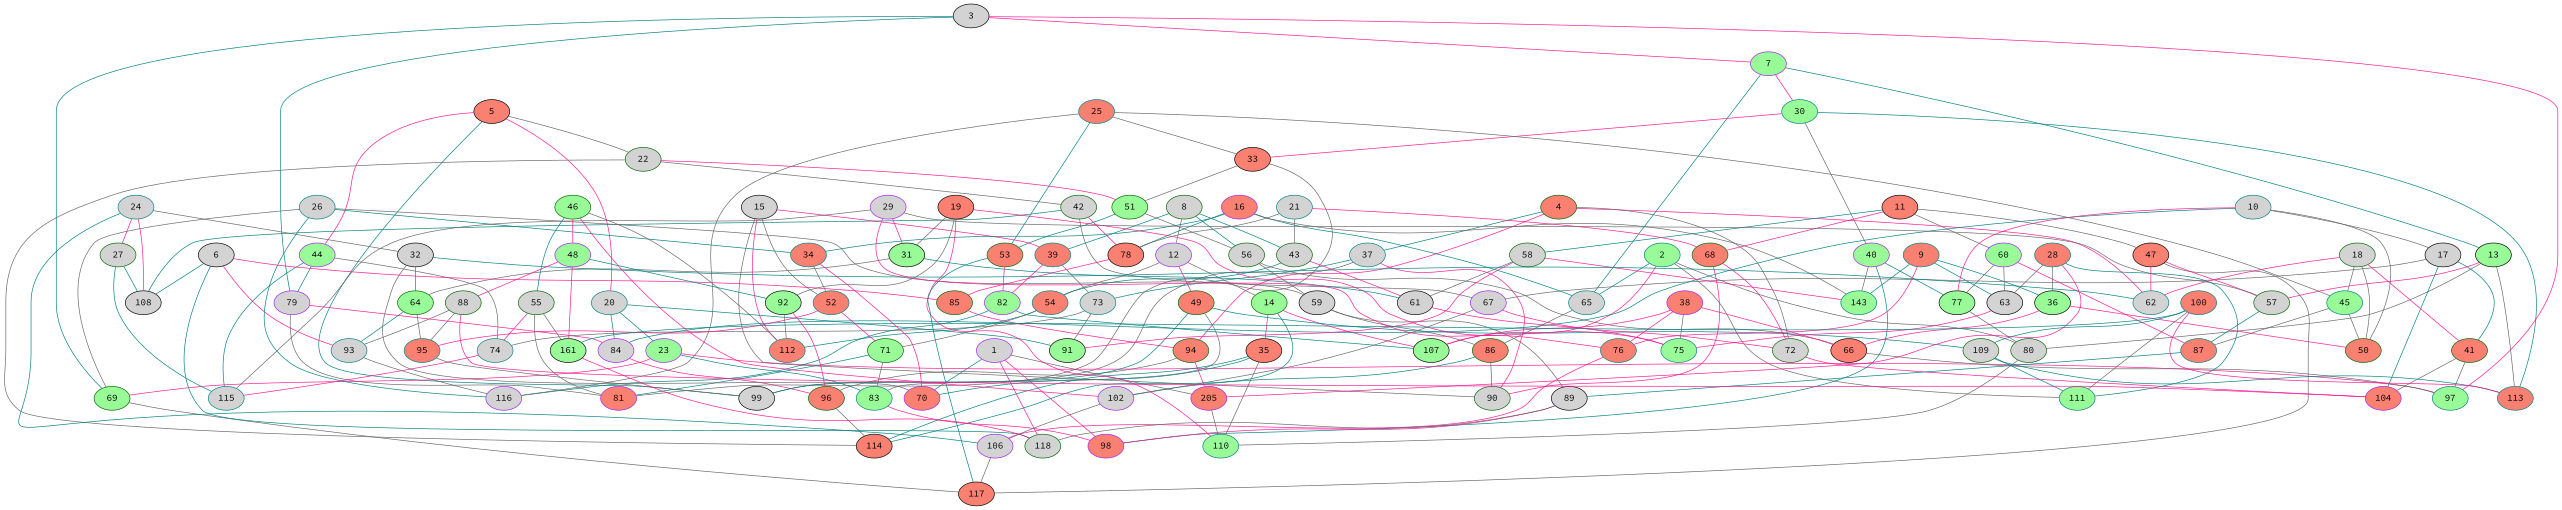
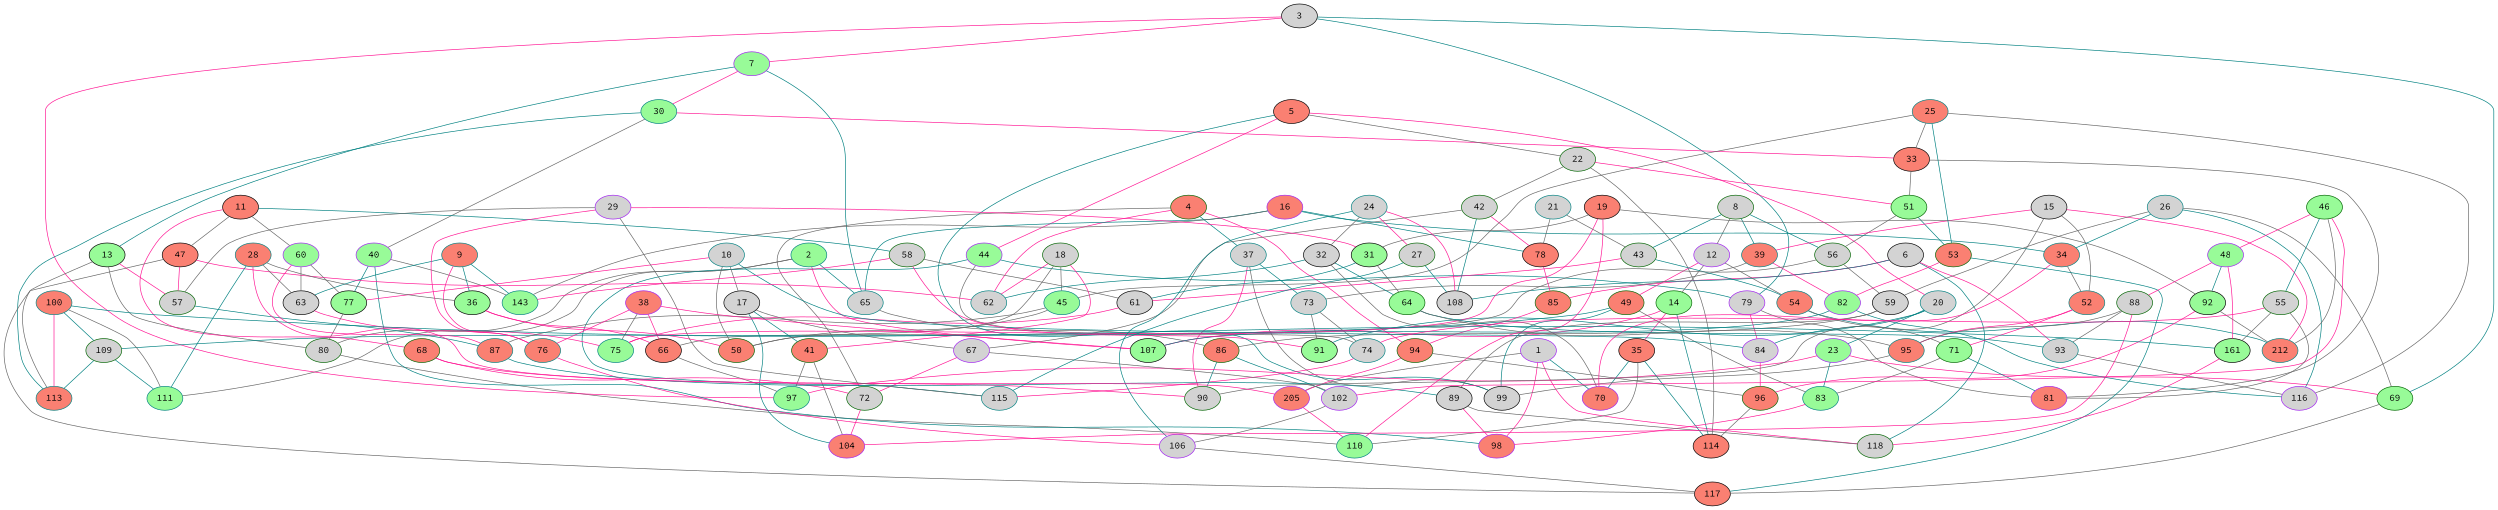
  graph {
    fontname="Source Code Pro"
    node [color=teal fillcolor=lightgrey fontname="Source Code Pro" style=filled]
    edge [color=gray40 fontname="Source Code Pro"]
    1 [color=purple]
    70 [color=purple fillcolor=salmon]
    98 [color=purple fillcolor=salmon]
    n4 [color=purple fillcolor=salmon label=205]
    118 [color=darkgreen]
    110 [fillcolor=palegreen]
    2 [fillcolor=palegreen]
    65
    80 [color=darkgreen]
    107 [color=black fillcolor=palegreen]
    111 [fillcolor=palegreen]
    86 [color=darkgreen fillcolor=salmon]
    3 [color=black]
    7 [color=purple fillcolor=palegreen]
    69 [color=darkgreen fillcolor=palegreen]
    79 [color=purple]
    97 [fillcolor=palegreen]
    13 [color=black fillcolor=palegreen]
    30 [fillcolor=palegreen]
    117 [color=black fillcolor=salmon]
    84 [color=purple]
    81 [color=purple fillcolor=salmon]
    4 [color=darkgreen fillcolor=salmon]
    37
    62
    72 [color=darkgreen]
    94 [color=darkgreen fillcolor=salmon]
    99 [color=black]
    90 [color=darkgreen]
    73
    104 [color=purple fillcolor=salmon]
    96 [color=darkgreen fillcolor=salmon]
    5 [color=black fillcolor=salmon]
    20
    22 [color=darkgreen]
    44 [color=purple fillcolor=palegreen]
    23 [color=purple fillcolor=palegreen]
    91 [color=black fillcolor=palegreen]
    114 [color=black fillcolor=salmon]
    42 [color=darkgreen]
    51 [color=darkgreen fillcolor=palegreen]
    115
    74
    6 [color=black]
    85 [color=darkgreen fillcolor=salmon]
    93
    108 [color=black]
    116 [color=purple]
    57 [color=darkgreen]
    113 [fillcolor=salmon]
    33 [color=black fillcolor=salmon]
    40 [color=purple fillcolor=palegreen]
    8 [color=darkgreen]
    12 [color=purple]
    39 [fillcolor=salmon]
    43 [color=darkgreen]
    56 [color=darkgreen]
    14 [color=darkgreen fillcolor=palegreen]
    49 [color=darkgreen fillcolor=salmon]
    54 [fillcolor=salmon]
    82 [color=purple fillcolor=palegreen]
    61 [color=black]
    59 [color=black]
    66 [color=black fillcolor=salmon]
    9 [fillcolor=salmon]
    36 [color=black fillcolor=palegreen]
    63 [color=black]
    76 [fillcolor=salmon]
    n69 [fillcolor=palegreen label=143]
    50 [color=darkgreen fillcolor=salmon]
    75 [fillcolor=palegreen]
    106 [color=purple]
    17 [color=black]
    10
    77 [color=black fillcolor=palegreen]
    41 [color=darkgreen fillcolor=salmon]
    67 [color=purple]
    11 [color=black fillcolor=salmon]
    47 [color=black fillcolor=salmon]
    58 [color=darkgreen]
    60 [color=purple fillcolor=palegreen]
    68 [color=darkgreen fillcolor=salmon]
    87 [fillcolor=salmon]
    35 [color=black fillcolor=salmon]
    83 [fillcolor=palegreen]
    109 [color=darkgreen]
-   112 [fillcolor=salmon]
+   112 [fillcolor=salmon label=212]
    71 [color=darkgreen fillcolor=palegreen]
    15 [color=black]
    52 [fillcolor=salmon]
    95 [fillcolor=salmon]
    16 [color=purple fillcolor=salmon]
    34 [fillcolor=salmon]
    78 [color=black fillcolor=salmon]
    102 [color=purple]
    18 [color=darkgreen]
    45 [fillcolor=palegreen]
    19 [color=black fillcolor=salmon]
    31 [color=black fillcolor=palegreen]
    92 [color=black fillcolor=palegreen]
    64 [color=darkgreen fillcolor=palegreen]
    21
    53 [color=darkgreen fillcolor=salmon]
    24
    27 [color=darkgreen]
    32 [color=black]
    25 [fillcolor=salmon]
    26
    89 [color=black]
    28 [fillcolor=salmon]
    29 [color=purple]
    38 [color=purple fillcolor=salmon]
    46 [color=darkgreen fillcolor=palegreen]
    48 [color=purple fillcolor=palegreen]
    55 [color=darkgreen]
    88 [color=darkgreen]
    n117 [color=black fillcolor=palegreen label=161]
    100 [fillcolor=salmon]
    1 -- 70 [color=teal]
    1 -- 98 [color=deeppink]
    1 -- n4
    1 -- 118 [color=deeppink]
-   n4 -- 110
+   n4 -- 110 [color=deeppink]
    2 -- 65 [color=teal]
    2 -- 80
    2 -- 107 [color=deeppink]
    2 -- 111
    65 -- 86
    80 -- 110
    86 -- 90 [color=teal]
    86 -- 102 [color=teal]
    3 -- 7 [color=deeppink]
    3 -- 69 [color=teal]
    3 -- 79 [color=teal]
    3 -- 97 [color=deeppink]
    7 -- 65 [color=teal]
    7 -- 13 [color=teal]
    7 -- 30 [color=deeppink]
    69 -- 117
    79 -- 84 [color=deeppink]
    79 -- 81
    13 -- 80
    13 -- 57 [color=deeppink]
    13 -- 113
    30 -- 113 [color=teal]
    30 -- 33 [color=deeppink]
    30 -- 40
    84 -- 96 [color=deeppink]
    4 -- 37 [color=teal]
    4 -- 62 [color=deeppink]
    4 -- 72
    4 -- 94 [color=deeppink]
    37 -- 99
    37 -- 90 [color=deeppink]
    37 -- 73 [color=teal]
    72 -- 104 [color=deeppink]
    94 -- n4 [color=deeppink]
    94 -- 96
    73 -- 91
    73 -- 74
    96 -- 114
    5 -- 99 [color=teal]
    5 -- 20 [color=deeppink]
    5 -- 22
    5 -- 44 [color=deeppink]
    20 -- 84 [color=teal]
    20 -- 23 [color=teal]
    20 -- 91 [color=teal]
    22 -- 114
    22 -- 42
    22 -- 51 [color=deeppink]
    44 -- 79 [color=teal]
    44 -- 115 [color=teal]
    44 -- 74
    23 -- 69 [color=deeppink]
    23 -- 97 [color=deeppink]
    23 -- 83 [color=teal]
    42 -- 108 [color=teal]
    42 -- 67
    42 -- 78 [color=deeppink]
    51 -- 56
    51 -- 53 [color=teal]
    74 -- 115 [color=deeppink]
    6 -- 118 [color=teal]
    6 -- 85 [color=deeppink]
    6 -- 93 [color=deeppink]
    6 -- 108 [color=teal]
    85 -- 94 [color=deeppink]
    93 -- 116
    57 -- 87 [color=teal]
    33 -- 81
    33 -- 51
    40 -- 98 [color=teal]
    40 -- n69
    40 -- 77 [color=teal]
    8 -- 12
    8 -- 39 [color=teal]
    8 -- 43 [color=teal]
    8 -- 56 [color=teal]
    12 -- 14
    12 -- 49 [color=deeppink]
    12 -- 54
    39 -- 73
    39 -- 82 [color=deeppink]
    43 -- 54 [color=teal]
    43 -- 61 [color=deeppink]
    56 -- 59
    56 -- 66
    14 -- 107 [color=deeppink]
    14 -- 114 [color=teal]
    14 -- 35 [color=deeppink]
    49 -- 99 [color=teal]
    49 -- 83
    49 -- 109 [color=teal]
    54 -- 112 [color=teal]
    54 -- 71
    82 -- 107 [color=teal]
    82 -- 116 [color=teal]
    61 -- 75 [color=deeppink]
    59 -- 86
    59 -- 89
    66 -- 97
    9 -- 36 [color=teal]
    9 -- 63 [color=teal]
    9 -- 76 [color=deeppink]
    9 -- n69 [color=teal]
    36 -- 66 [color=deeppink]
    36 -- 50 [color=deeppink]
    63 -- 75 [color=deeppink]
    76 -- 106 [color=deeppink]
    106 -- 117
    17 -- 104 [color=teal]
    17 -- 41 [color=teal]
    17 -- 67
    10 -- 84 [color=teal]
    10 -- 50
    10 -- 17
    10 -- 77 [color=deeppink]
    77 -- 80
    41 -- 97
    41 -- 104
    67 -- 72 [color=deeppink]
    67 -- 102
    11 -- 47
    11 -- 58 [color=teal]
    11 -- 60
    11 -- 68 [color=deeppink]
    47 -- 117
    47 -- 62 [color=deeppink]
    47 -- 57 [color=deeppink]
    58 -- 91 [color=deeppink]
    58 -- 61
    58 -- n69 [color=deeppink]
    60 -- 63
    60 -- 77
    60 -- 87 [color=deeppink]
    68 -- 72 [color=deeppink]
    68 -- 90 [color=deeppink]
    87 -- 89 [color=teal]
    35 -- 70 [color=teal]
    35 -- 110
    35 -- 114 [color=teal]
    83 -- 98 [color=deeppink]
    109 -- 111 [color=teal]
    109 -- 113 [color=teal]
    71 -- 81 [color=teal]
    71 -- 83
    15 -- 90
    15 -- 39 [color=deeppink]
    15 -- 112 [color=deeppink]
    15 -- 52
    52 -- 71 [color=deeppink]
    52 -- 95 [color=deeppink]
    95 -- 99
    16 -- 65 [color=teal]
    16 -- n69
    16 -- 34 [color=teal]
    16 -- 78 [color=teal]
    34 -- 70 [color=deeppink]
    34 -- 52
    78 -- 85 [color=deeppink]
    102 -- 106
    18 -- 62 [color=deeppink]
    18 -- 50
    18 -- 41 [color=deeppink]
    18 -- 45
    45 -- 50
    45 -- 87
    19 -- 110 [color=deeppink]
    19 -- 75 [color=deeppink]
    19 -- 31
    19 -- 92
    31 -- 61 [color=teal]
    31 -- 64
    92 -- 96 [color=deeppink]
    92 -- 112
    64 -- 93 [color=teal]
    64 -- 95
    21 -- 43
-   21 -- 68 [color=deeppink]
    21 -- 78
    53 -- 117 [color=teal]
    53 -- 82 [color=deeppink]
    24 -- 108 [color=deeppink]
    24 -- 106 [color=teal]
    24 -- 27 [color=deeppink]
    24 -- 32
    27 -- 115 [color=teal]
    27 -- 108 [color=teal]
    32 -- 70
    32 -- 62 [color=teal]
    32 -- 64 [color=teal]
    25 -- 116
    25 -- 33
    25 -- 45
    25 -- 53 [color=teal]
    26 -- 69
    26 -- 116 [color=teal]
    26 -- 59
    26 -- 34 [color=teal]
    89 -- 98 [color=deeppink]
    89 -- 118
    28 -- n4 [color=deeppink]
    28 -- 111 [color=teal]
    28 -- 36
    28 -- 63
    29 -- 115
    29 -- 57
    29 -- 76 [color=deeppink]
    29 -- 31 [color=deeppink]
    38 -- 107 [color=deeppink]
    38 -- 66 [color=deeppink]
    38 -- 76 [color=deeppink]
    38 -- 75
    46 -- 112
    46 -- 102 [color=deeppink]
    46 -- 48 [color=deeppink]
    46 -- 55 [color=teal]
    48 -- 92 [color=teal]
    48 -- 88 [color=deeppink]
    48 -- n117 [color=deeppink]
    55 -- 81
    55 -- 74 [color=deeppink]
    55 -- n117
    88 -- 104 [color=deeppink]
    88 -- 93
    88 -- 95
    n117 -- 118 [color=deeppink]
    100 -- 111
    100 -- 113 [color=deeppink]
    100 -- 109 [color=teal]
    100 -- n117 [color=teal]
  }
